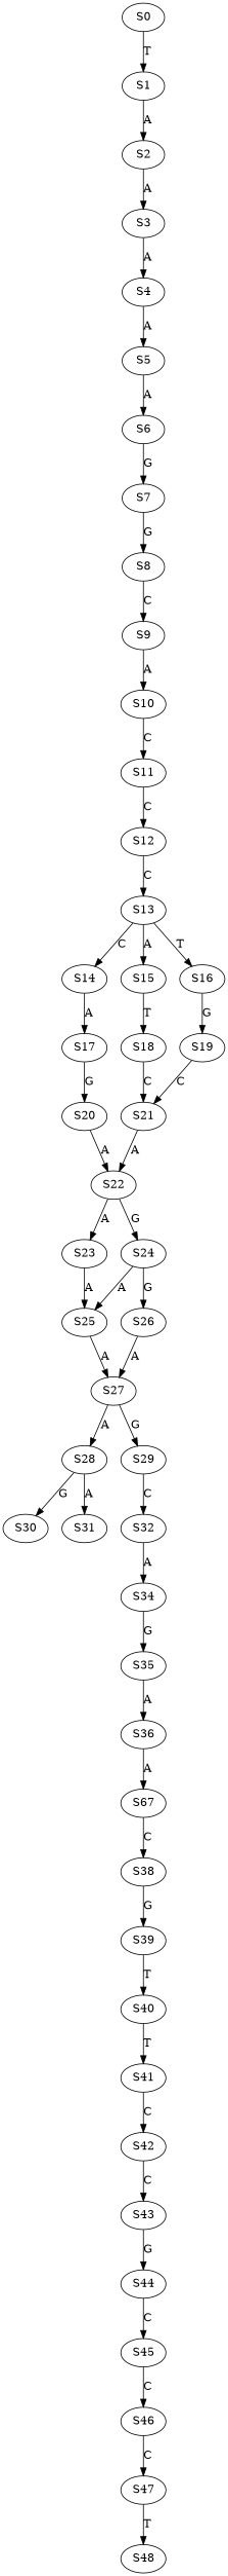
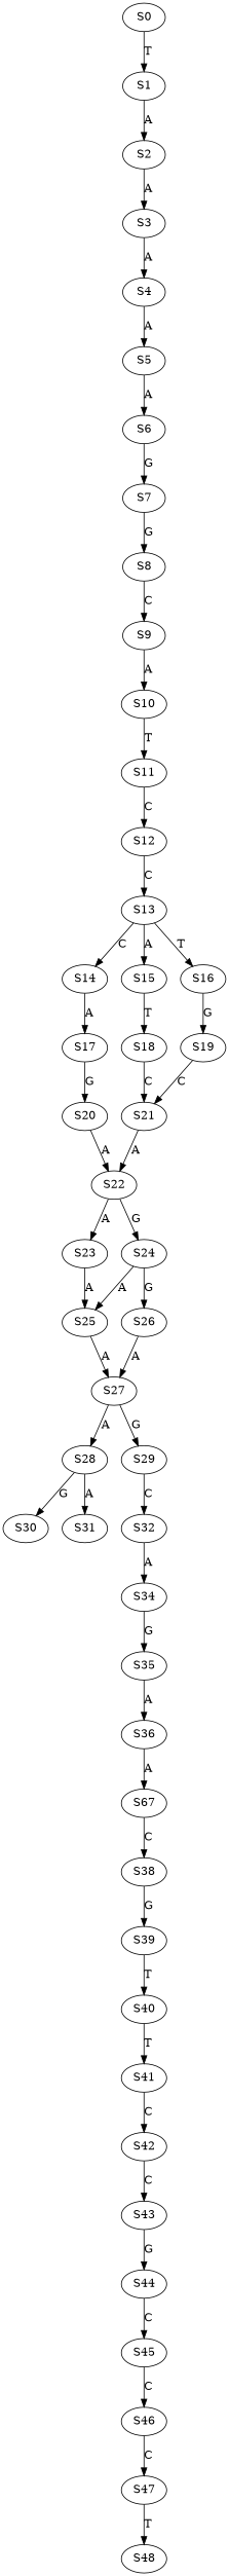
  strict digraph {
    S0
    S1
    S2
    S3
    S4
    S5
    S6
    S7
    S8
    S9
    S10
    S11
    S12
    S13
    S14
    S15
    S16
    S17
    S18
    S19
    S20
    S21
    S22
    S23
    S24
    S25
    S26
    S27
    S28
    S29
    S30
    S31
    S32
    S34
    S35
    S36
    n37 [label=S67]
    S38
    S39
    S40
    S41
    S42
    S43
    S44
    S45
    S46
    S47
    S48
    S0 -> S1 [label=T]
    S1 -> S2 [label=A]
    S2 -> S3 [label=A]
    S3 -> S4 [label=A]
    S4 -> S5 [label=A]
    S5 -> S6 [label=A]
    S6 -> S7 [label=G]
    S7 -> S8 [label=G]
    S8 -> S9 [label=C]
    S9 -> S10 [label=A]
-   S10 -> S11 [label=C]
+   S10 -> S11 [label=T]
    S11 -> S12 [label=C]
    S12 -> S13 [label=C]
    S13 -> S14 [label=C]
    S13 -> S15 [label=A]
    S13 -> S16 [label=T]
    S14 -> S17 [label=A]
    S15 -> S18 [label=T]
    S16 -> S19 [label=G]
    S17 -> S20 [label=G]
    S18 -> S21 [label=C]
    S19 -> S21 [label=C]
    S20 -> S22 [label=A]
    S21 -> S22 [label=A]
    S22 -> S23 [label=A]
    S22 -> S24 [label=G]
    S23 -> S25 [label=A]
    S24 -> S25 [label=A]
    S24 -> S26 [label=G]
    S25 -> S27 [label=A]
    S26 -> S27 [label=A]
    S27 -> S28 [label=A]
    S27 -> S29 [label=G]
    S28 -> S30 [label=G]
    S28 -> S31 [label=A]
    S29 -> S32 [label=C]
    S32 -> S34 [label=A]
    S34 -> S35 [label=G]
    S35 -> S36 [label=A]
    S36 -> n37 [label=A]
    n37 -> S38 [label=C]
    S38 -> S39 [label=G]
    S39 -> S40 [label=T]
    S40 -> S41 [label=T]
    S41 -> S42 [label=C]
    S42 -> S43 [label=C]
    S43 -> S44 [label=G]
    S44 -> S45 [label=C]
    S45 -> S46 [label=C]
    S46 -> S47 [label=C]
    S47 -> S48 [label=T]
  }
